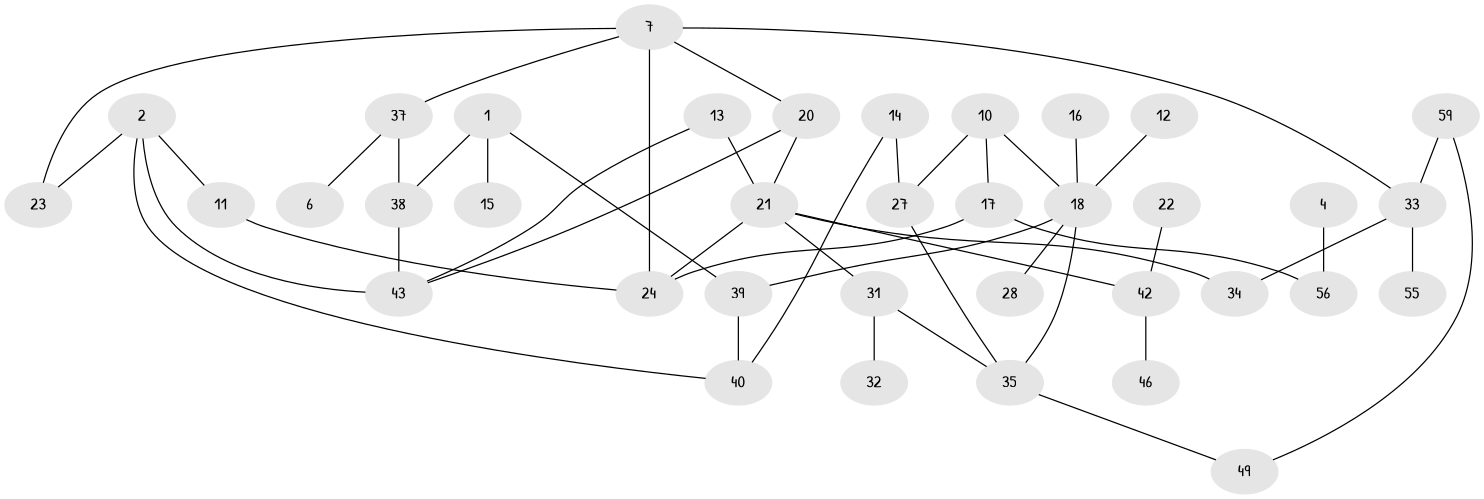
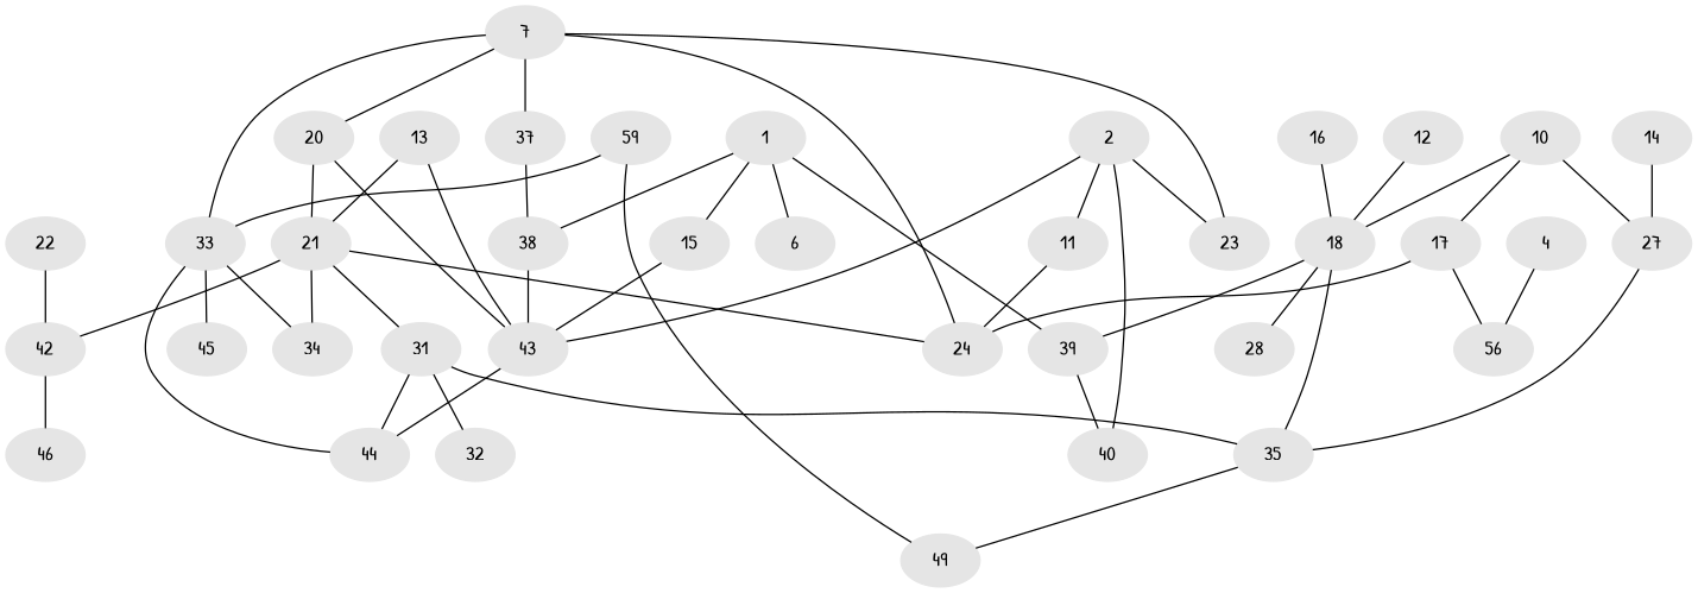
  graph {
    fontname="Patrick Hand"
    node [color=gray90 fontname="Patrick Hand" style=filled]
    edge [fontname="Patrick Hand" weight=1.0]
    1
    6
    15
    38
    39
    43
    40
    2
    11
    23
    24
+   44
    n13 [label=56]
    4
    20
    21
    7
    33
    37
    34
-   45 [label=55]
+   45
    10
    17
    18
    27
    28
    35
    12
    13
    31
    42
    14
    16
    49
    32
    46
    22
    n38 [label=59]
-   37 -- 6
+   1 -- 6
    1 -- 15
    1 -- 38
    1 -- 39
+   15 -- 43
    38 -- 43 [weight=2.0]
    39 -- 40
+   43 -- 44
    2 -- 43
    2 -- 40
    2 -- 11
    2 -- 23
    11 -- 24
    4 -- n13
    20 -- 43
    20 -- 21
    21 -- 24
    21 -- 34
    21 -- 31
    21 -- 42
    7 -- 23
    7 -- 24
    7 -- 20
    7 -- 33
    7 -- 37
+   33 -- 44
    33 -- 34
    33 -- 45
    37 -- 38
    10 -- 17
    10 -- 18
    10 -- 27 [weight=2.0]
    17 -- 24 [weight=2.0]
    17 -- n13
    18 -- 39
    18 -- 28
    18 -- 35
    27 -- 35
    35 -- 49
    12 -- 18
    13 -- 43
    13 -- 21
+   31 -- 44
    31 -- 35
    31 -- 32
    42 -- 46
-   14 -- 40
    14 -- 27
    16 -- 18
    22 -- 42
    n38 -- 33
    n38 -- 49
  }
